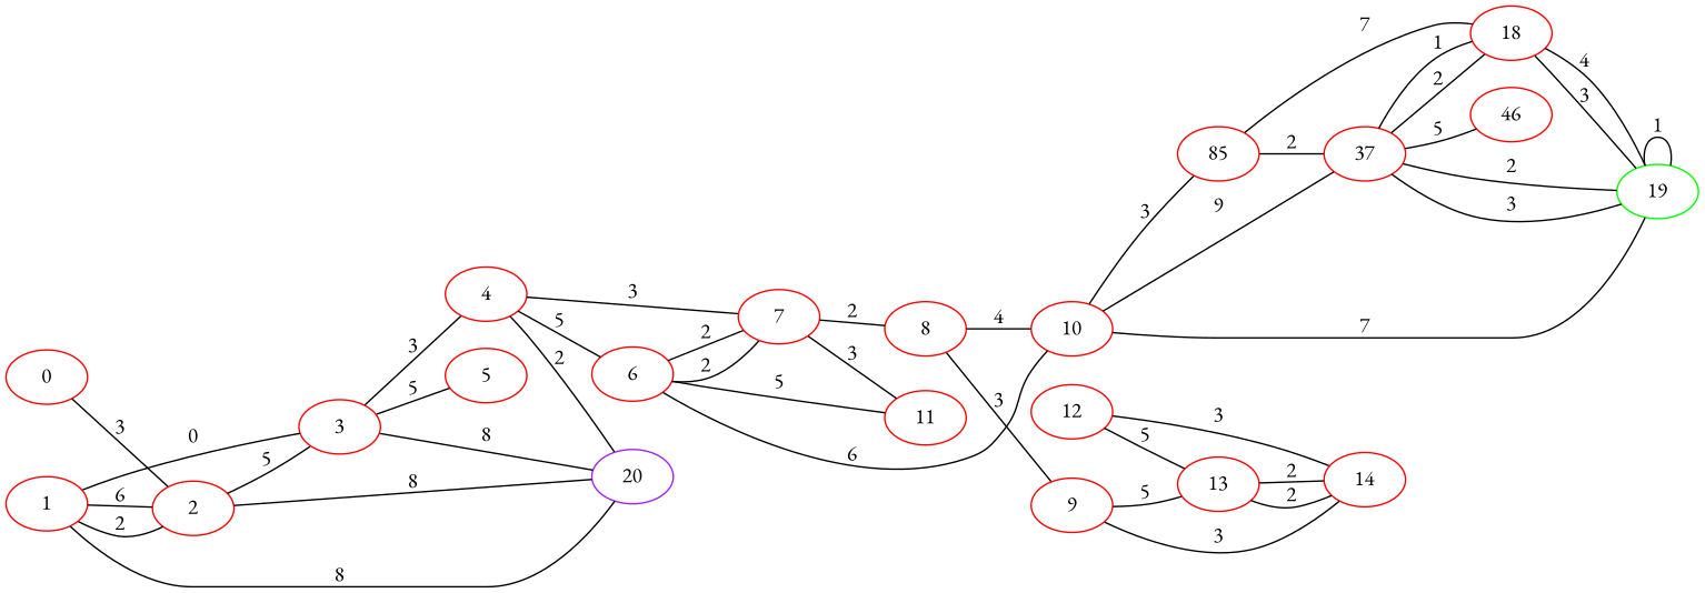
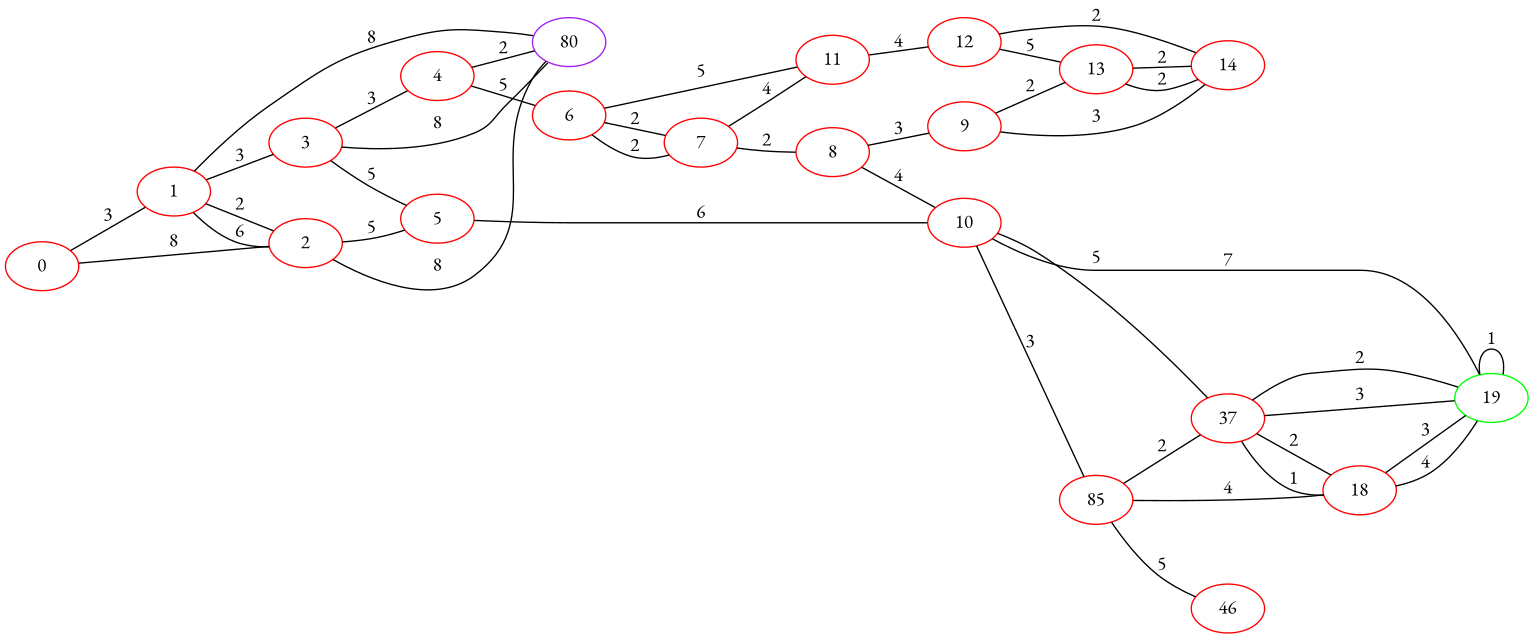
  graph {
    fontname="EB Garamond"
    rankdir=LR
    node [color=red fontname="EB Garamond" weight=1]
    edge [fontname="EB Garamond"]
    0
    1
    2
    3
-   20 [color=purple weight=4]
+   20 [color=purple weight=4 label=80]
    4
    5
    6
    7
    10
    11
    8
    9
    n14 [label=85]
    n15 [label=37]
    19 [color=green weight=2]
    12
    13
    14
    18
    n21 [label=46]
-   0 -- 2 [label=3]
+   0 -- 1 [label=3]
+   0 -- 2 [label=8]
    1 -- 2 [label=6]
    1 -- 2 [label=2]
-   1 -- 3 [label=0]
+   1 -- 3 [label=3]
    1 -- 20 [label=8]
-   2 -- 3 [label=5]
+   2 -- 5 [label=5]
    2 -- 20 [label=8]
    3 -- 20 [label=8]
    3 -- 4 [label=3]
    3 -- 5 [label=5]
    4 -- 20 [label=2]
    4 -- 6 [label=5]
-   4 -- 7 [label=3]
-   6 -- 10 [label=6]
+   5 -- 10 [label=6]
    6 -- 7 [label=2]
    6 -- 7 [label=2]
    6 -- 11 [label=5]
-   7 -- 11 [label=3]
+   7 -- 11 [label=4]
    7 -- 8 [label=2]
    10 -- n14 [label=3]
-   10 -- n15 [label=9]
+   10 -- n15 [label=5]
    10 -- 19 [label=7]
+   11 -- 12 [label=4]
    8 -- 10 [label=4]
    8 -- 9 [label=3]
-   9 -- 13 [label=5]
+   9 -- 13 [label=2]
    9 -- 14 [label=3]
    n14 -- n15 [label=2]
-   n14 -- 18 [label=7]
-   n15 -- n21 [label=5]
+   n14 -- 18 [label=4]
+   n14 -- n21 [label=5]
    n15 -- 19 [label=2]
    n15 -- 19 [label=3]
    n15 -- 18 [label=1]
    n15 -- 18 [label=2]
    19 -- 19 [label=1]
    12 -- 13 [label=5]
-   12 -- 14 [label=3]
+   12 -- 14 [label=2]
    13 -- 14 [label=2]
    13 -- 14 [label=2]
    18 -- 19 [label=3]
    18 -- 19 [label=4]
  }
